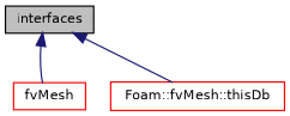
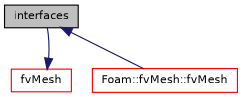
  digraph {
    rankdir=TB
    node [color=red fontname=Helvetica fontsize=10 shape=record]
    edge [color=midnightblue dir=back fontname=Helvetica fontsize=10 labelfontname=Helvetica labelfontsize=10 style=solid]
    n1 [color=black fillcolor=grey75 fontcolor=black height=0.2 label=interfaces style=filled width=0.4]
    n2 [height=0.2 label=fvMesh width=0.4]
-   n3 [height=0.2 label="Foam::fvMesh::thisDb" width=0.4]
-   n1 -> n2
+   n3 [height=0.2 label="Foam::fvMesh::fvMesh" width=0.4]
+   n2 -> n1
    n1 -> n3
  }
